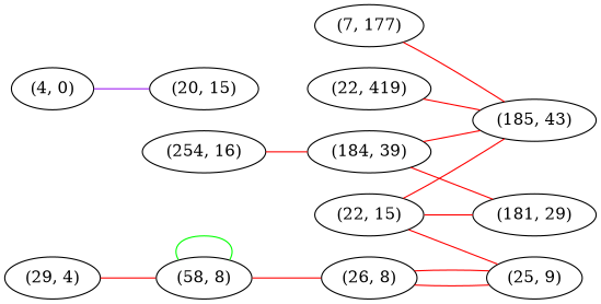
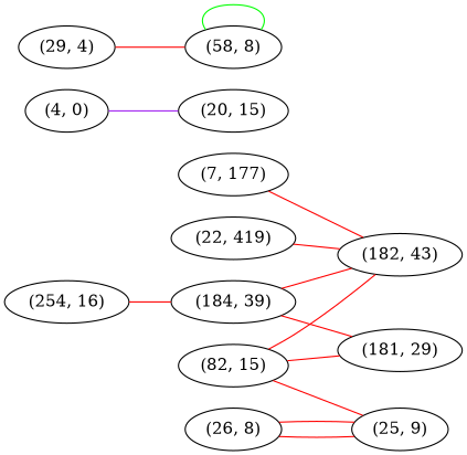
  graph {
    rankdir=LR
    edge [color=red weight=1]
    n1 [label="(254, 16)"]
    "(184, 39)"
-   "(182, 43)" [label="(185, 43)"]
+   "(182, 43)"
    n4 [label="(181, 29)"]
    n5 [label="(4, 0)"]
    "(20, 15)"
    n7 [label="(22, 419)"]
-   "(22, 15)"
+   "(22, 15)" [label="(82, 15)"]
    "(25, 9)"
    n10 [label="(58, 8)"]
    "(29, 4)"
    "(26, 8)"
    "(7, 177)"
    n1 -- "(184, 39)"
    "(184, 39)" -- "(182, 43)"
    "(184, 39)" -- n4
    n5 -- "(20, 15)" [color=purple weight=4]
    n7 -- "(182, 43)"
    "(22, 15)" -- "(182, 43)"
    "(22, 15)" -- n4
    "(22, 15)" -- "(25, 9)"
    n10 -- n10 [color=green weight=2]
-   n10 -- "(26, 8)"
    "(29, 4)" -- n10
    "(26, 8)" -- "(25, 9)"
    "(26, 8)" -- "(25, 9)"
    "(7, 177)" -- "(182, 43)"
  }
